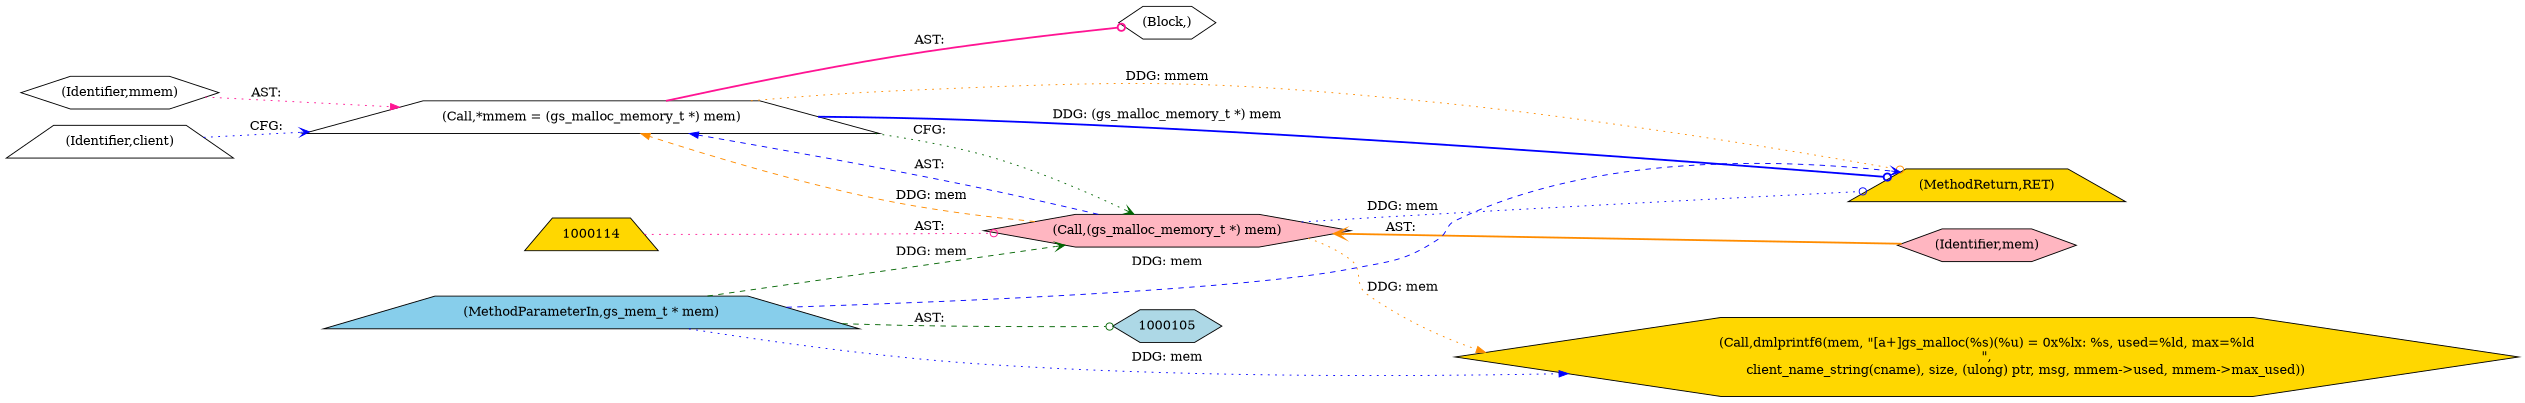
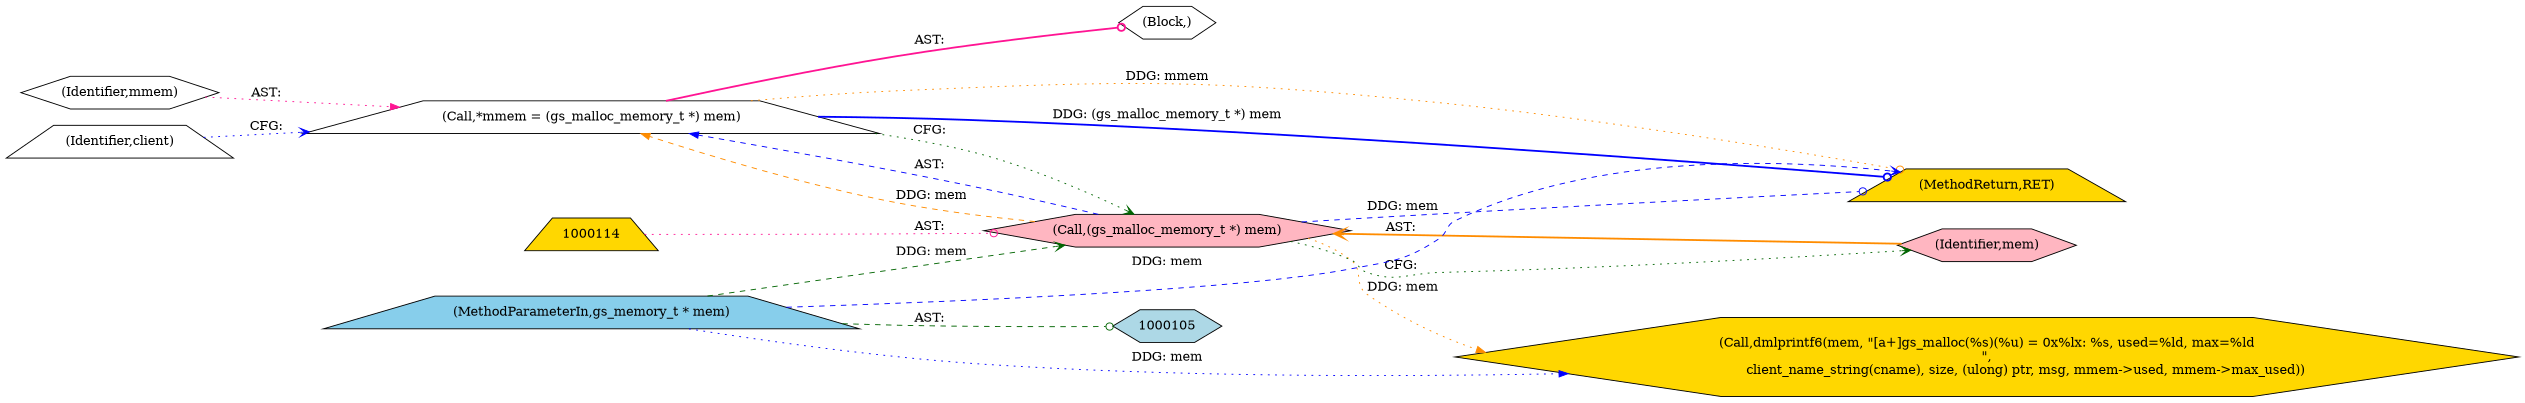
  digraph {
    rankdir=LR
    node [fillcolor=white shape=hexagon style=filled]
    edge [arrowhead=vee color=blue style=dotted]
    n1 [label="(Call,*mmem = (gs_malloc_memory_t *) mem)" shape=trapezium]
    n2 [fillcolor=lightpink label="(Call,(gs_malloc_memory_t *) mem)"]
    n3 [label="(Block,)"]
    n4 [fillcolor=gold label="(MethodReturn,RET)" shape=trapezium]
    n5 [fillcolor=gold label="(Call,dmlprintf6(mem, \"[a+]gs_malloc(%s)(%u) = 0x%lx: %s, used=%ld, max=%ld\n\",\n                   client_name_string(cname), size, (ulong) ptr, msg, mmem->used, mmem->max_used))"]
    n6 [fillcolor=lightpink label="(Identifier,mem)"]
-   n7 [fillcolor=skyblue label="(MethodParameterIn,gs_mem_t * mem)" shape=trapezium]
+   n7 [fillcolor=skyblue label="(MethodParameterIn,gs_memory_t * mem)" shape=trapezium]
    1000105 [fillcolor=lightblue]
    n9 [label="(Identifier,mmem)"]
    n10 [label="(Identifier,client)" shape=trapezium]
    1000114 [fillcolor=gold shape=trapezium]
    n1 -> n2 [color=darkgreen label="CFG: "]
    n1 -> n3 [arrowhead=odot color=deeppink label="AST: " style=bold]
    n1 -> n4 [arrowhead=odot color=darkorange label="DDG: mmem"]
    n1 -> n4 [arrowhead=odot label="DDG: (gs_malloc_memory_t *) mem" style=bold]
    n2 -> n1 [arrowhead=normal label="AST: " style=dashed]
    n2 -> n1 [arrowhead=normal color=darkorange label="DDG: mem" style=dashed]
-   n2 -> n4 [arrowhead=odot label="DDG: mem"]
+   n2 -> n4 [arrowhead=odot label="DDG: mem" style=dashed]
    n2 -> n5 [arrowhead=normal color=darkorange label="DDG: mem"]
+   n2 -> n6 [color=darkgreen label="CFG: "]
    n6 -> n2 [color=darkorange label="AST: " style=bold]
    n7 -> n2 [color=darkgreen label="DDG: mem" style=dashed]
    n7 -> n4 [label="DDG: mem" style=dashed]
    n7 -> n5 [arrowhead=normal label="DDG: mem"]
    n7 -> 1000105 [arrowhead=odot color=darkgreen label="AST: " style=dashed]
    n9 -> n1 [arrowhead=normal color=deeppink label="AST: "]
    n10 -> n1 [label="CFG: "]
    1000114 -> n2 [arrowhead=odot color=deeppink label="AST: "]
  }
